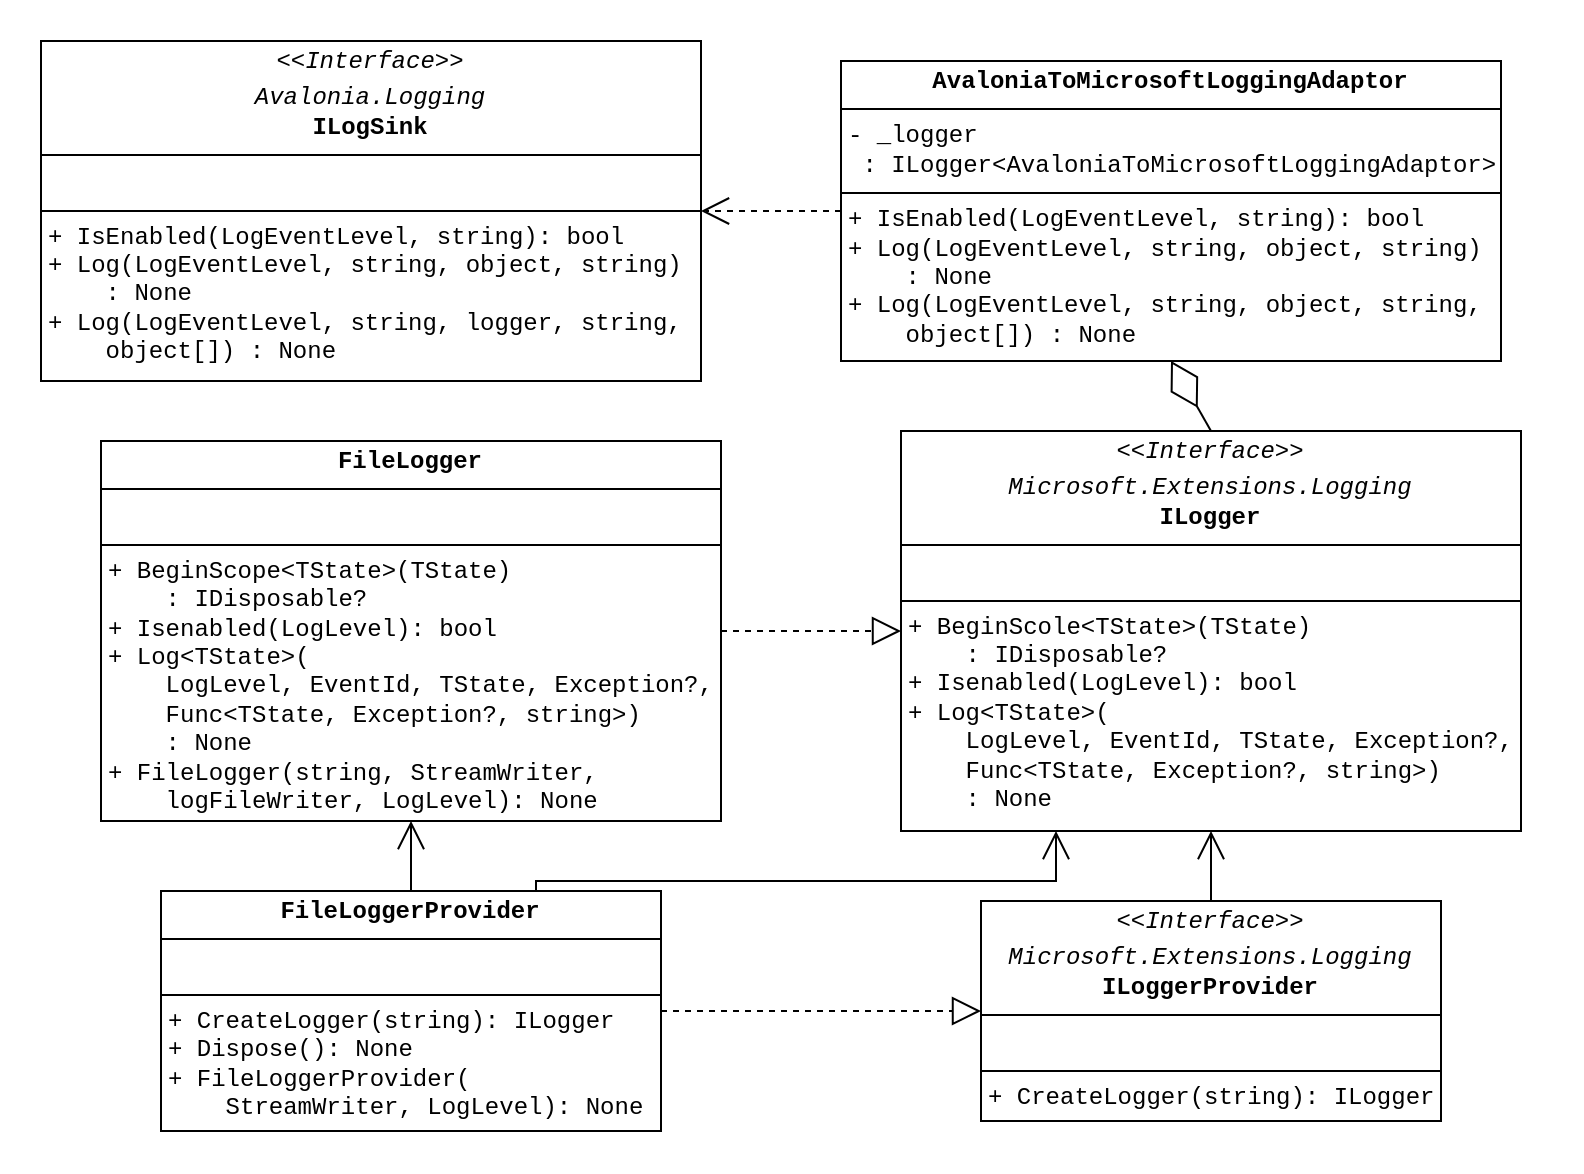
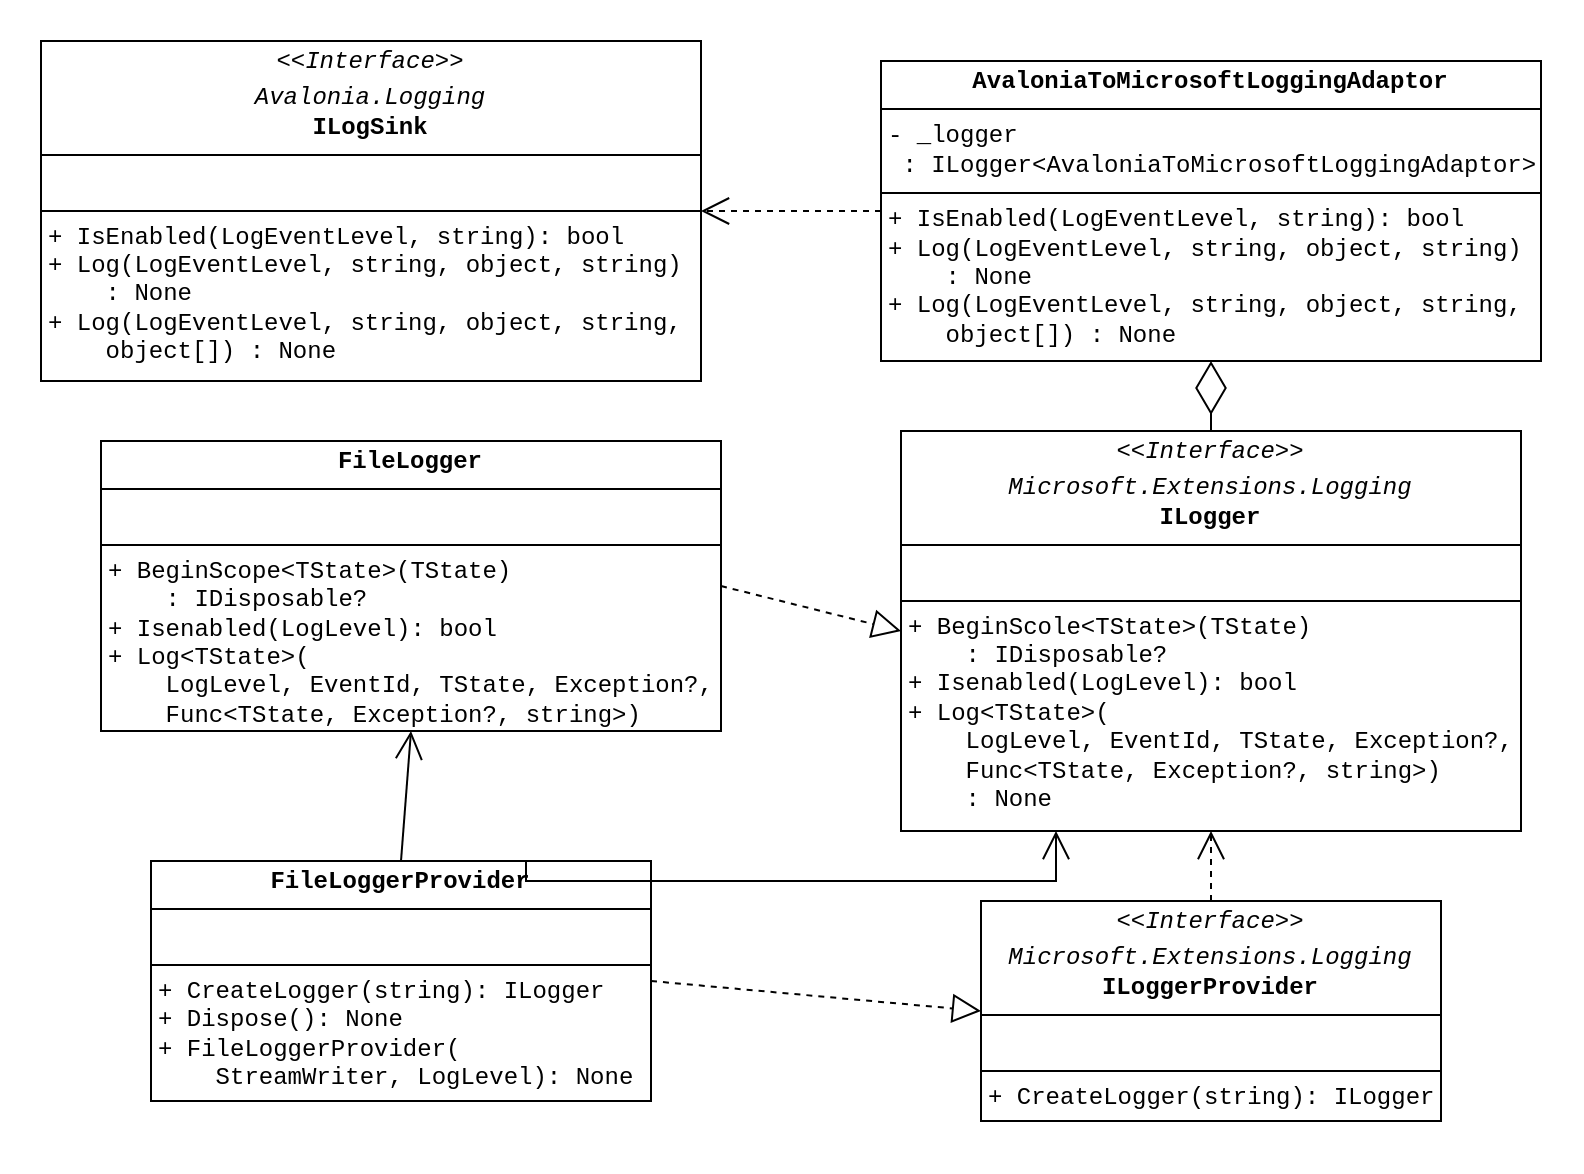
  <mxCell id="0" />
  <mxCell id="1" parent="0" />
  <mxCell id="2" value="&lt;p style=&quot;margin:0px;margin-top:4px;text-align:center;&quot;&gt;&lt;i&gt;&amp;lt;&amp;lt;Interface&amp;gt;&amp;gt;&lt;/i&gt;&lt;/p&gt;&lt;p style=&quot;margin:0px;margin-top:4px;text-align:center;&quot;&gt;&lt;i&gt;Microsoft.Extensions.Logging&lt;br&gt;&lt;/i&gt;&lt;b&gt;ILogger&lt;/b&gt;&lt;/p&gt;&lt;hr size=&quot;1&quot; style=&quot;border-style:solid;&quot;&gt;&lt;p style=&quot;margin:0px;margin-left:4px;&quot;&gt;&lt;br&gt;&lt;/p&gt;&lt;hr size=&quot;1&quot; style=&quot;border-style:solid;&quot;&gt;&lt;p style=&quot;margin:0px;margin-left:4px;&quot;&gt;+ BeginScole&amp;lt;TState&amp;gt;(TState)&lt;/p&gt;&lt;p style=&quot;margin:0px;margin-left:4px;&quot;&gt;&amp;nbsp; &amp;nbsp; : IDisposable?&lt;/p&gt;&lt;p style=&quot;margin:0px;margin-left:4px;&quot;&gt;+ Isenabled(LogLevel): bool&lt;/p&gt;&lt;p style=&quot;margin:0px;margin-left:4px;&quot;&gt;+ Log&amp;lt;TState&amp;gt;(&lt;/p&gt;&lt;p style=&quot;margin:0px;margin-left:4px;&quot;&gt;&amp;nbsp; &amp;nbsp; LogLevel, EventId, TState, Exception?,&lt;/p&gt;&lt;p style=&quot;margin:0px;margin-left:4px;&quot;&gt;&amp;nbsp; &amp;nbsp; Func&amp;lt;TState, Exception?, string&amp;gt;)&lt;/p&gt;&lt;p style=&quot;margin:0px;margin-left:4px;&quot;&gt;&amp;nbsp; &amp;nbsp; : None&lt;/p&gt;" style="verticalAlign=top;align=left;overflow=fill;html=1;whiteSpace=wrap;fontFamily=Courier New;" vertex="1" parent="1"><mxGeometry x="450" y="215" width="310" height="200" as="geometry" /></mxCell>
- <mxCell id="3" value="&lt;p style=&quot;margin:0px;margin-top:4px;text-align:center;&quot;&gt;&lt;i&gt;&amp;lt;&amp;lt;Interface&amp;gt;&amp;gt;&lt;/i&gt;&lt;/p&gt;&lt;p style=&quot;margin:0px;margin-top:4px;text-align:center;&quot;&gt;&lt;i&gt;Avalonia.Logging&lt;br&gt;&lt;/i&gt;&lt;b&gt;ILogSink&lt;/b&gt;&lt;/p&gt;&lt;hr size=&quot;1&quot; style=&quot;border-style:solid;&quot;&gt;&lt;p style=&quot;margin:0px;margin-left:4px;&quot;&gt;&lt;br&gt;&lt;/p&gt;&lt;hr size=&quot;1&quot; style=&quot;border-style:solid;&quot;&gt;&lt;p style=&quot;margin:0px;margin-left:4px;&quot;&gt;+ IsEnabled(LogEventLevel, string): bool&lt;/p&gt;&lt;p style=&quot;margin:0px;margin-left:4px;&quot;&gt;+ Log(LogEventLevel, string, object, string)&lt;/p&gt;&lt;p style=&quot;margin:0px;margin-left:4px;&quot;&gt;&amp;nbsp; &amp;nbsp; : None&lt;/p&gt;&lt;p style=&quot;margin:0px;margin-left:4px;&quot;&gt;+&amp;nbsp;&lt;span style=&quot;background-color: transparent; color: light-dark(rgb(0, 0, 0), rgb(255, 255, 255));&quot;&gt;Log(LogEventLevel, string, logger, string,&lt;/span&gt;&lt;/p&gt;&lt;p style=&quot;margin:0px;margin-left:4px;&quot;&gt;&lt;span style=&quot;background-color: transparent; color: light-dark(rgb(0, 0, 0), rgb(255, 255, 255));&quot;&gt;&amp;nbsp; &amp;nbsp; object[]) : None&lt;/span&gt;&lt;/p&gt;&lt;p style=&quot;margin:0px;margin-left:4px;&quot;&gt;&lt;br&gt;&lt;/p&gt;" style="verticalAlign=top;align=left;overflow=fill;html=1;whiteSpace=wrap;fontFamily=Courier New;" vertex="1" parent="1"><mxGeometry x="20" y="20" width="330" height="170" as="geometry" /></mxCell>
- <mxCell id="4" value="&lt;p style=&quot;margin:0px;margin-top:4px;text-align:center;&quot;&gt;&lt;b style=&quot;background-color: transparent; color: light-dark(rgb(0, 0, 0), rgb(255, 255, 255));&quot;&gt;FileLogger&lt;/b&gt;&lt;/p&gt;&lt;hr size=&quot;1&quot; style=&quot;border-style:solid;&quot;&gt;&lt;p style=&quot;margin:0px;margin-left:4px;&quot;&gt;&lt;br&gt;&lt;/p&gt;&lt;hr size=&quot;1&quot; style=&quot;border-style:solid;&quot;&gt;&lt;p style=&quot;margin:0px;margin-left:4px;&quot;&gt;+ BeginScope&amp;lt;TState&amp;gt;(TState)&lt;/p&gt;&lt;p style=&quot;margin:0px;margin-left:4px;&quot;&gt;&amp;nbsp; &amp;nbsp; : IDisposable?&lt;/p&gt;&lt;p style=&quot;margin:0px;margin-left:4px;&quot;&gt;+ Isenabled(LogLevel): bool&lt;/p&gt;&lt;p style=&quot;margin:0px;margin-left:4px;&quot;&gt;+ Log&amp;lt;TState&amp;gt;(&lt;/p&gt;&lt;p style=&quot;margin:0px;margin-left:4px;&quot;&gt;&amp;nbsp; &amp;nbsp; LogLevel, EventId, TState, Exception?,&lt;/p&gt;&lt;p style=&quot;margin:0px;margin-left:4px;&quot;&gt;&amp;nbsp; &amp;nbsp; Func&amp;lt;TState, Exception?, string&amp;gt;)&lt;/p&gt;&lt;p style=&quot;margin:0px;margin-left:4px;&quot;&gt;&amp;nbsp; &amp;nbsp; : None&lt;/p&gt;&lt;p style=&quot;margin:0px;margin-left:4px;&quot;&gt;+ FileLogger(string, StreamWriter,&lt;/p&gt;&lt;p style=&quot;margin:0px;margin-left:4px;&quot;&gt;&amp;nbsp; &amp;nbsp; logFileWriter, LogLevel): None&lt;/p&gt;" style="verticalAlign=top;align=left;overflow=fill;html=1;whiteSpace=wrap;fontFamily=Courier New;" vertex="1" parent="1"><mxGeometry x="50" y="220" width="310" height="190" as="geometry" /></mxCell>
+ <mxCell id="3" value="&lt;p style=&quot;margin:0px;margin-top:4px;text-align:center;&quot;&gt;&lt;i&gt;&amp;lt;&amp;lt;Interface&amp;gt;&amp;gt;&lt;/i&gt;&lt;/p&gt;&lt;p style=&quot;margin:0px;margin-top:4px;text-align:center;&quot;&gt;&lt;i&gt;Avalonia.Logging&lt;br&gt;&lt;/i&gt;&lt;b&gt;ILogSink&lt;/b&gt;&lt;/p&gt;&lt;hr size=&quot;1&quot; style=&quot;border-style:solid;&quot;&gt;&lt;p style=&quot;margin:0px;margin-left:4px;&quot;&gt;&lt;br&gt;&lt;/p&gt;&lt;hr size=&quot;1&quot; style=&quot;border-style:solid;&quot;&gt;&lt;p style=&quot;margin:0px;margin-left:4px;&quot;&gt;+ IsEnabled(LogEventLevel, string): bool&lt;/p&gt;&lt;p style=&quot;margin:0px;margin-left:4px;&quot;&gt;+ Log(LogEventLevel, string, object, string)&lt;/p&gt;&lt;p style=&quot;margin:0px;margin-left:4px;&quot;&gt;&amp;nbsp; &amp;nbsp; : None&lt;/p&gt;&lt;p style=&quot;margin:0px;margin-left:4px;&quot;&gt;+&amp;nbsp;&lt;span style=&quot;background-color: transparent; color: light-dark(rgb(0, 0, 0), rgb(255, 255, 255));&quot;&gt;Log(LogEventLevel, string, object, string,&lt;/span&gt;&lt;/p&gt;&lt;p style=&quot;margin:0px;margin-left:4px;&quot;&gt;&lt;span style=&quot;background-color: transparent; color: light-dark(rgb(0, 0, 0), rgb(255, 255, 255));&quot;&gt;&amp;nbsp; &amp;nbsp; object[]) : None&lt;/span&gt;&lt;/p&gt;&lt;p style=&quot;margin:0px;margin-left:4px;&quot;&gt;&lt;br&gt;&lt;/p&gt;" style="verticalAlign=top;align=left;overflow=fill;html=1;whiteSpace=wrap;fontFamily=Courier New;" vertex="1" parent="1"><mxGeometry x="20" y="20" width="330" height="170" as="geometry" /></mxCell>
+ <mxCell id="4" value="&lt;p style=&quot;margin:0px;margin-top:4px;text-align:center;&quot;&gt;&lt;b style=&quot;background-color: transparent; color: light-dark(rgb(0, 0, 0), rgb(255, 255, 255));&quot;&gt;FileLogger&lt;/b&gt;&lt;/p&gt;&lt;hr size=&quot;1&quot; style=&quot;border-style:solid;&quot;&gt;&lt;p style=&quot;margin:0px;margin-left:4px;&quot;&gt;&lt;br&gt;&lt;/p&gt;&lt;hr size=&quot;1&quot; style=&quot;border-style:solid;&quot;&gt;&lt;p style=&quot;margin:0px;margin-left:4px;&quot;&gt;+ BeginScope&amp;lt;TState&amp;gt;(TState)&lt;/p&gt;&lt;p style=&quot;margin:0px;margin-left:4px;&quot;&gt;&amp;nbsp; &amp;nbsp; : IDisposable?&lt;/p&gt;&lt;p style=&quot;margin:0px;margin-left:4px;&quot;&gt;+ Isenabled(LogLevel): bool&lt;/p&gt;&lt;p style=&quot;margin:0px;margin-left:4px;&quot;&gt;+ Log&amp;lt;TState&amp;gt;(&lt;/p&gt;&lt;p style=&quot;margin:0px;margin-left:4px;&quot;&gt;&amp;nbsp; &amp;nbsp; LogLevel, EventId, TState, Exception?,&lt;/p&gt;&lt;p style=&quot;margin:0px;margin-left:4px;&quot;&gt;&amp;nbsp; &amp;nbsp; Func&amp;lt;TState, Exception?, string&amp;gt;)&lt;/p&gt;&lt;p style=&quot;margin:0px;margin-left:4px;&quot;&gt;&amp;nbsp; &amp;nbsp; : None&lt;/p&gt;&lt;p style=&quot;margin:0px;margin-left:4px;&quot;&gt;+ FileLogger(string, StreamWriter,&lt;/p&gt;&lt;p style=&quot;margin:0px;margin-left:4px;&quot;&gt;&amp;nbsp; &amp;nbsp; logFileWriter, LogLevel): None&lt;/p&gt;" style="verticalAlign=top;align=left;overflow=fill;html=1;whiteSpace=wrap;fontFamily=Courier New;" vertex="1" parent="1"><mxGeometry x="50" y="220" width="310" height="145" as="geometry" /></mxCell>
  <mxCell id="5" value="&lt;p style=&quot;margin:0px;margin-top:4px;text-align:center;&quot;&gt;&lt;i&gt;&amp;lt;&amp;lt;Interface&amp;gt;&amp;gt;&lt;/i&gt;&lt;/p&gt;&lt;p style=&quot;margin:0px;margin-top:4px;text-align:center;&quot;&gt;&lt;i&gt;Microsoft.Extensions.Logging&lt;br&gt;&lt;/i&gt;&lt;b&gt;ILoggerProvider&lt;/b&gt;&lt;/p&gt;&lt;hr size=&quot;1&quot; style=&quot;border-style:solid;&quot;&gt;&lt;p style=&quot;margin:0px;margin-left:4px;&quot;&gt;&lt;br&gt;&lt;/p&gt;&lt;hr size=&quot;1&quot; style=&quot;border-style:solid;&quot;&gt;&lt;p style=&quot;margin:0px;margin-left:4px;&quot;&gt;+ CreateLogger(string): ILogger&lt;/p&gt;" style="verticalAlign=top;align=left;overflow=fill;html=1;whiteSpace=wrap;fontFamily=Courier New;" vertex="1" parent="1"><mxGeometry x="490" y="450" width="230" height="110" as="geometry" /></mxCell>
- <mxCell id="6" value="&lt;p style=&quot;margin:0px;margin-top:4px;text-align:center;&quot;&gt;&lt;b&gt;FileLoggerProvider&lt;/b&gt;&lt;/p&gt;&lt;hr size=&quot;1&quot; style=&quot;border-style:solid;&quot;&gt;&lt;p style=&quot;margin:0px;margin-left:4px;&quot;&gt;&lt;br&gt;&lt;/p&gt;&lt;hr size=&quot;1&quot; style=&quot;border-style:solid;&quot;&gt;&lt;p style=&quot;margin:0px;margin-left:4px;&quot;&gt;+ CreateLogger(string): ILogger&lt;/p&gt;&lt;p style=&quot;margin:0px;margin-left:4px;&quot;&gt;+ Dispose(): None&lt;/p&gt;&lt;p style=&quot;margin:0px;margin-left:4px;&quot;&gt;+ FileLoggerProvider(&lt;/p&gt;&lt;p style=&quot;margin:0px;margin-left:4px;&quot;&gt;&amp;nbsp; &amp;nbsp; StreamWriter, LogLevel): None&lt;/p&gt;" style="verticalAlign=top;align=left;overflow=fill;html=1;whiteSpace=wrap;fontFamily=Courier New;" vertex="1" parent="1"><mxGeometry x="80" y="445" width="250" height="120" as="geometry" /></mxCell>
- <mxCell id="7" value="&lt;p style=&quot;margin:0px;margin-top:4px;text-align:center;&quot;&gt;&lt;b style=&quot;background-color: transparent; color: light-dark(rgb(0, 0, 0), rgb(255, 255, 255));&quot;&gt;AvaloniaToMicrosoftLoggingAdaptor&lt;/b&gt;&lt;/p&gt;&lt;hr size=&quot;1&quot; style=&quot;border-style:solid;&quot;&gt;&lt;p style=&quot;margin:0px;margin-left:4px;&quot;&gt;- _logger&lt;/p&gt;&lt;p style=&quot;margin:0px;margin-left:4px;&quot;&gt;&lt;span style=&quot;background-color: transparent; color: light-dark(rgb(0, 0, 0), rgb(255, 255, 255));&quot;&gt;&amp;nbsp;: ILogger&amp;lt;AvaloniaToMicrosoftLoggingAdaptor&amp;gt;&lt;/span&gt;&lt;/p&gt;&lt;hr size=&quot;1&quot; style=&quot;border-style:solid;&quot;&gt;&lt;p style=&quot;margin: 0px 0px 0px 4px;&quot;&gt;+ IsEnabled(LogEventLevel, string): bool&lt;/p&gt;&lt;p style=&quot;margin: 0px 0px 0px 4px;&quot;&gt;+ Log(LogEventLevel, string, object, string)&lt;/p&gt;&lt;p style=&quot;margin: 0px 0px 0px 4px;&quot;&gt;&amp;nbsp; &amp;nbsp; : None&lt;/p&gt;&lt;p style=&quot;margin: 0px 0px 0px 4px;&quot;&gt;+&amp;nbsp;&lt;span style=&quot;background-color: transparent; color: light-dark(rgb(0, 0, 0), rgb(255, 255, 255));&quot;&gt;Log(LogEventLevel, string, object, string,&lt;/span&gt;&lt;/p&gt;&lt;p style=&quot;margin: 0px 0px 0px 4px;&quot;&gt;&lt;span style=&quot;background-color: transparent; color: light-dark(rgb(0, 0, 0), rgb(255, 255, 255));&quot;&gt;&amp;nbsp; &amp;nbsp; object[]) : None&lt;/span&gt;&lt;/p&gt;" style="verticalAlign=top;align=left;overflow=fill;html=1;whiteSpace=wrap;fontFamily=Courier New;" vertex="1" parent="1"><mxGeometry x="420" y="30" width="330" height="150" as="geometry" /></mxCell>
+ <mxCell id="6" value="&lt;p style=&quot;margin:0px;margin-top:4px;text-align:center;&quot;&gt;&lt;b&gt;FileLoggerProvider&lt;/b&gt;&lt;/p&gt;&lt;hr size=&quot;1&quot; style=&quot;border-style:solid;&quot;&gt;&lt;p style=&quot;margin:0px;margin-left:4px;&quot;&gt;&lt;br&gt;&lt;/p&gt;&lt;hr size=&quot;1&quot; style=&quot;border-style:solid;&quot;&gt;&lt;p style=&quot;margin:0px;margin-left:4px;&quot;&gt;+ CreateLogger(string): ILogger&lt;/p&gt;&lt;p style=&quot;margin:0px;margin-left:4px;&quot;&gt;+ Dispose(): None&lt;/p&gt;&lt;p style=&quot;margin:0px;margin-left:4px;&quot;&gt;+ FileLoggerProvider(&lt;/p&gt;&lt;p style=&quot;margin:0px;margin-left:4px;&quot;&gt;&amp;nbsp; &amp;nbsp; StreamWriter, LogLevel): None&lt;/p&gt;" style="verticalAlign=top;align=left;overflow=fill;html=1;whiteSpace=wrap;fontFamily=Courier New;" vertex="1" parent="1"><mxGeometry x="75" y="430" width="250" height="120" as="geometry" /></mxCell>
+ <mxCell id="7" value="&lt;p style=&quot;margin:0px;margin-top:4px;text-align:center;&quot;&gt;&lt;b style=&quot;background-color: transparent; color: light-dark(rgb(0, 0, 0), rgb(255, 255, 255));&quot;&gt;AvaloniaToMicrosoftLoggingAdaptor&lt;/b&gt;&lt;/p&gt;&lt;hr size=&quot;1&quot; style=&quot;border-style:solid;&quot;&gt;&lt;p style=&quot;margin:0px;margin-left:4px;&quot;&gt;- _logger&lt;/p&gt;&lt;p style=&quot;margin:0px;margin-left:4px;&quot;&gt;&lt;span style=&quot;background-color: transparent; color: light-dark(rgb(0, 0, 0), rgb(255, 255, 255));&quot;&gt;&amp;nbsp;: ILogger&amp;lt;AvaloniaToMicrosoftLoggingAdaptor&amp;gt;&lt;/span&gt;&lt;/p&gt;&lt;hr size=&quot;1&quot; style=&quot;border-style:solid;&quot;&gt;&lt;p style=&quot;margin: 0px 0px 0px 4px;&quot;&gt;+ IsEnabled(LogEventLevel, string): bool&lt;/p&gt;&lt;p style=&quot;margin: 0px 0px 0px 4px;&quot;&gt;+ Log(LogEventLevel, string, object, string)&lt;/p&gt;&lt;p style=&quot;margin: 0px 0px 0px 4px;&quot;&gt;&amp;nbsp; &amp;nbsp; : None&lt;/p&gt;&lt;p style=&quot;margin: 0px 0px 0px 4px;&quot;&gt;+&amp;nbsp;&lt;span style=&quot;background-color: transparent; color: light-dark(rgb(0, 0, 0), rgb(255, 255, 255));&quot;&gt;Log(LogEventLevel, string, object, string,&lt;/span&gt;&lt;/p&gt;&lt;p style=&quot;margin: 0px 0px 0px 4px;&quot;&gt;&lt;span style=&quot;background-color: transparent; color: light-dark(rgb(0, 0, 0), rgb(255, 255, 255));&quot;&gt;&amp;nbsp; &amp;nbsp; object[]) : None&lt;/span&gt;&lt;/p&gt;" style="verticalAlign=top;align=left;overflow=fill;html=1;whiteSpace=wrap;fontFamily=Courier New;" vertex="1" parent="1"><mxGeometry x="440" y="30" width="330" height="150" as="geometry" /></mxCell>
  <mxCell id="8" value="" style="endArrow=open;dashed=1;endFill=0;endSize=12;html=1;rounded=0;entryX=1;entryY=0.5;entryDx=0;entryDy=0;exitX=0;exitY=0.5;exitDx=0;exitDy=0;" edge="1" parent="1" source="7" target="3"><mxGeometry width="160" relative="1" as="geometry"><mxPoint x="450" y="300" as="sourcePoint" /><mxPoint x="610" y="300" as="targetPoint" /></mxGeometry></mxCell>
  <mxCell id="9" value="" style="endArrow=diamondThin;endFill=0;endSize=24;html=1;rounded=0;entryX=0.5;entryY=1;entryDx=0;entryDy=0;exitX=0.5;exitY=0;exitDx=0;exitDy=0;" edge="1" parent="1" source="2" target="7"><mxGeometry width="160" relative="1" as="geometry"><mxPoint x="450" y="300" as="sourcePoint" /><mxPoint x="610" y="300" as="targetPoint" /></mxGeometry></mxCell>
- <mxCell id="10" value="" style="endArrow=open;endFill=1;endSize=12;html=1;rounded=0;entryX=0.5;entryY=1;entryDx=0;entryDy=0;exitX=0.5;exitY=0;exitDx=0;exitDy=0;" edge="1" parent="1" source="5" target="2"><mxGeometry width="160" relative="1" as="geometry"><mxPoint x="450" y="390" as="sourcePoint" /><mxPoint x="610" y="390" as="targetPoint" /></mxGeometry></mxCell>
+ <mxCell id="10" value="" style="endArrow=open;endFill=1;endSize=12;html=1;rounded=0;entryX=0.5;entryY=1;entryDx=0;entryDy=0;exitX=0.5;exitY=0;exitDx=0;exitDy=0;dashed=1;" edge="1" parent="1" source="5" target="2"><mxGeometry width="160" relative="1" as="geometry"><mxPoint x="450" y="390" as="sourcePoint" /><mxPoint x="610" y="390" as="targetPoint" /></mxGeometry></mxCell>
  <mxCell id="11" value="" style="endArrow=block;dashed=1;endFill=0;endSize=12;html=1;rounded=0;entryX=0;entryY=0.5;entryDx=0;entryDy=0;exitX=1;exitY=0.5;exitDx=0;exitDy=0;" edge="1" parent="1" source="4" target="2"><mxGeometry width="160" relative="1" as="geometry"><mxPoint x="450" y="390" as="sourcePoint" /><mxPoint x="610" y="390" as="targetPoint" /></mxGeometry></mxCell>
  <mxCell id="12" value="" style="endArrow=block;dashed=1;endFill=0;endSize=12;html=1;rounded=0;entryX=0;entryY=0.5;entryDx=0;entryDy=0;exitX=1;exitY=0.5;exitDx=0;exitDy=0;" edge="1" parent="1" source="6" target="5"><mxGeometry width="160" relative="1" as="geometry"><mxPoint x="450" y="500" as="sourcePoint" /><mxPoint x="610" y="500" as="targetPoint" /></mxGeometry></mxCell>
  <mxCell id="13" value="" style="endArrow=open;endFill=1;endSize=12;html=1;rounded=0;entryX=0.5;entryY=1;entryDx=0;entryDy=0;exitX=0.5;exitY=0;exitDx=0;exitDy=0;" edge="1" parent="1" source="6" target="4"><mxGeometry width="160" relative="1" as="geometry"><mxPoint x="540" y="490" as="sourcePoint" /><mxPoint x="700" y="490" as="targetPoint" /></mxGeometry></mxCell>
  <mxCell id="14" value="" style="endArrow=open;endFill=1;endSize=12;html=1;rounded=0;entryX=0.25;entryY=1;entryDx=0;entryDy=0;exitX=0.75;exitY=0;exitDx=0;exitDy=0;edgeStyle=elbowEdgeStyle;elbow=vertical;" edge="1" parent="1" source="6" target="2"><mxGeometry width="160" relative="1" as="geometry"><mxPoint x="215" y="455" as="sourcePoint" /><mxPoint x="215" y="420" as="targetPoint" /><Array as="points"><mxPoint x="400" y="440" /></Array></mxGeometry></mxCell>
